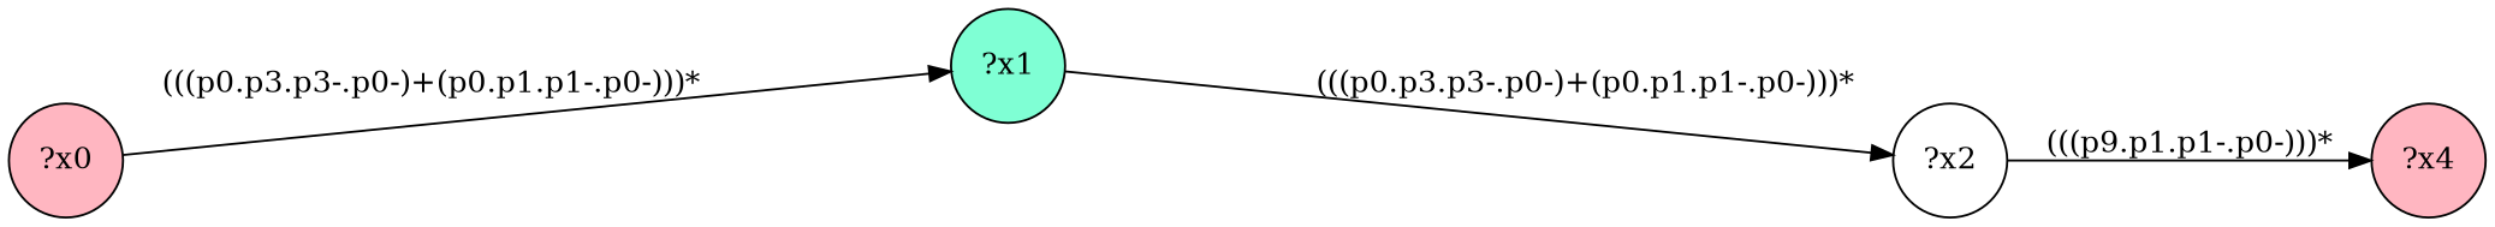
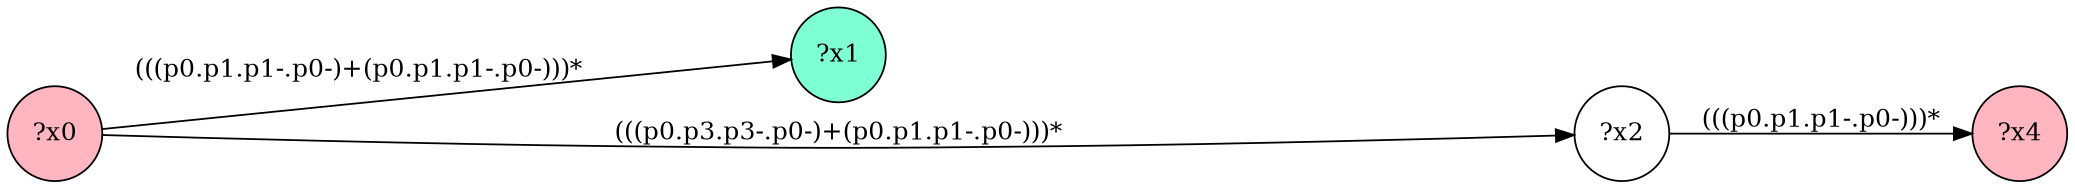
  digraph {
    rankdir=LR
    node [fillcolor=lightpink shape=circle style="filled,"]
    n1 [label="?x0"]
    n2 [fillcolor=aquamarine label="?x1" style=filled]
    n3 [fillcolor=white label="?x2" style=filled]
    n4 [label="?x4"]
-   n1 -> n2 [label="(((p0.p3.p3-.p0-)+(p0.p1.p1-.p0-)))*"]
-   n2 -> n3 [label="(((p0.p3.p3-.p0-)+(p0.p1.p1-.p0-)))*"]
-   n3 -> n4 [label="(((p9.p1.p1-.p0-)))*"]
+   n1 -> n2 [label="(((p0.p1.p1-.p0-)+(p0.p1.p1-.p0-)))*"]
+   n1 -> n3 [label="(((p0.p3.p3-.p0-)+(p0.p1.p1-.p0-)))*"]
+   n3 -> n4 [label="(((p0.p1.p1-.p0-)))*"]
  }
